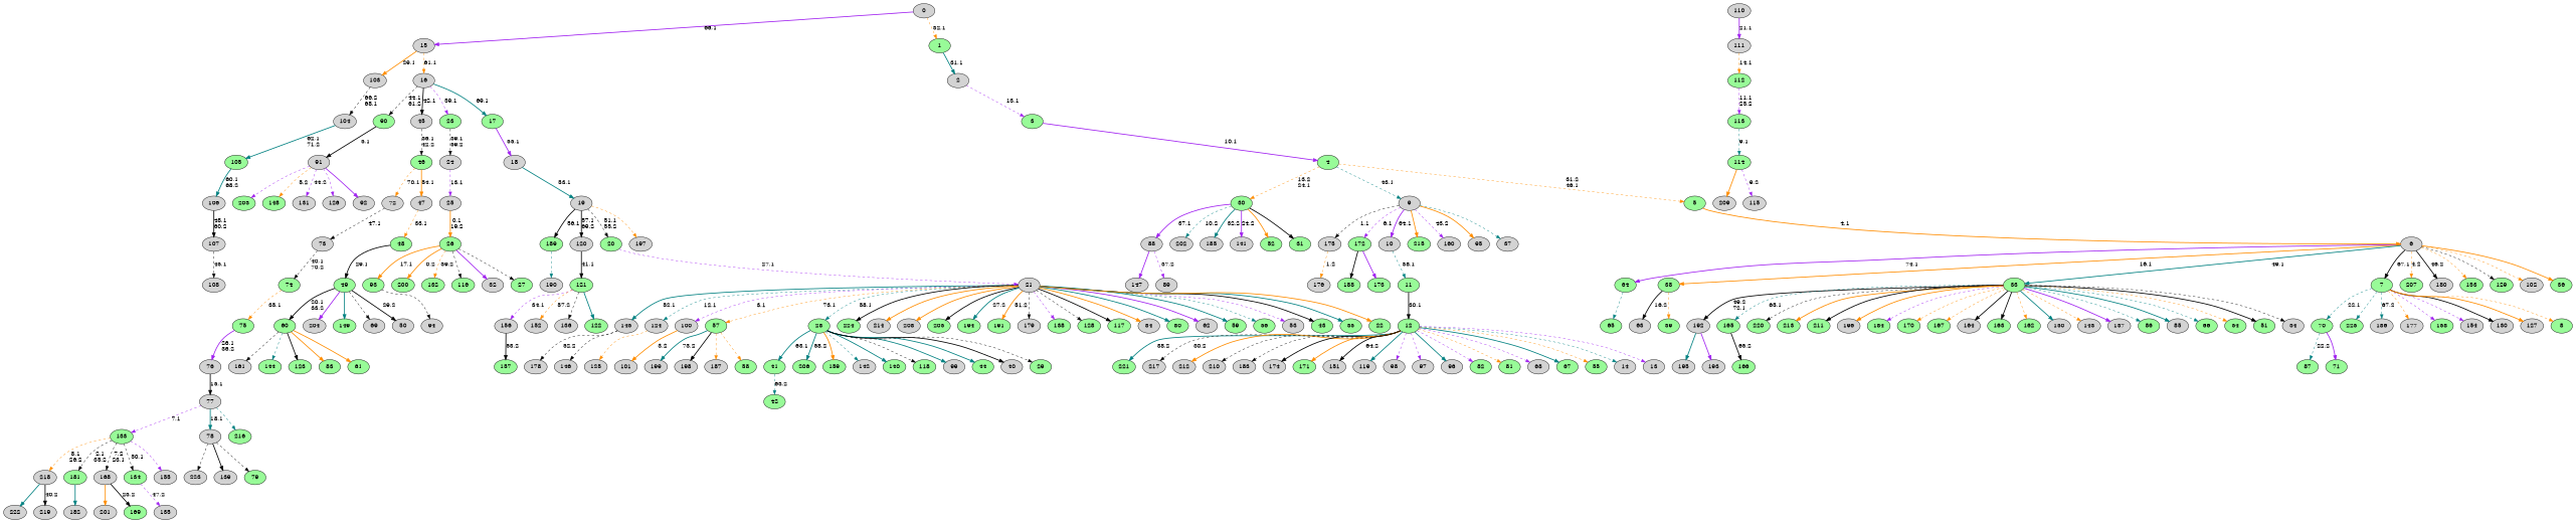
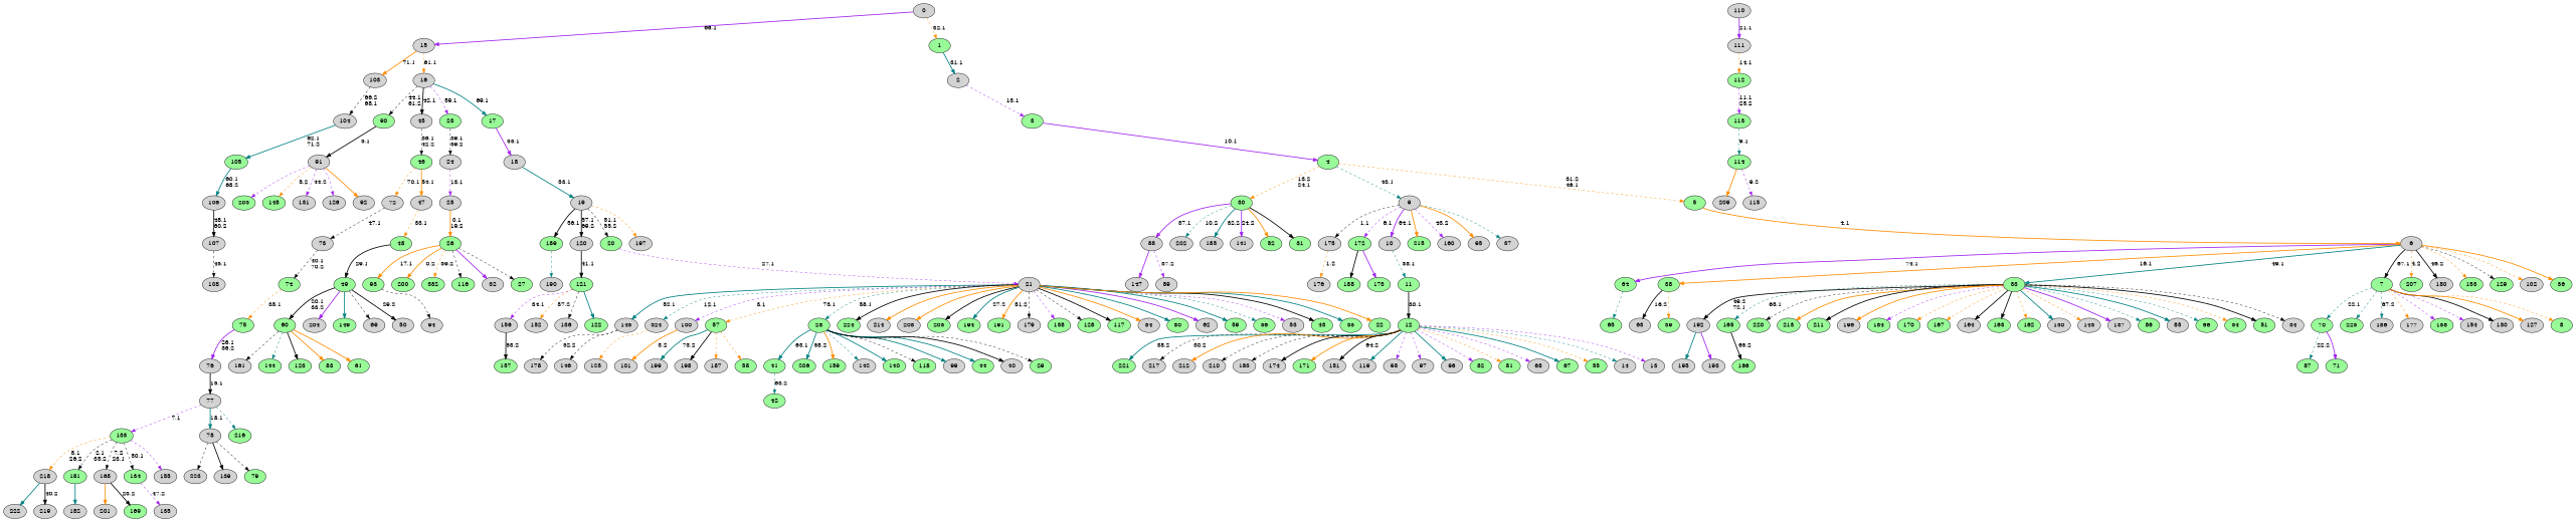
  digraph {
    node [fillcolor=lightgrey style=filled]
    edge [color=black style=dashed]
    218
    222
    219
    192
    195
    193
    189 [fillcolor=palegreen]
    190
    181 [fillcolor=palegreen]
    182
    175
    176
    172 [fillcolor=palegreen]
    188 [fillcolor=palegreen]
    173 [fillcolor=palegreen]
    168
    201
    169 [fillcolor=palegreen]
    165 [fillcolor=palegreen]
    166 [fillcolor=palegreen]
    157 [fillcolor=palegreen]
    156
    145
    178
    146
    134 [fillcolor=palegreen]
    135
    133 [fillcolor=palegreen]
    155
-   124
+   124 [label=324]
    125
    121 [fillcolor=palegreen]
    152
    136
    122 [fillcolor=palegreen]
    120
    114 [fillcolor=palegreen]
    209
    115
    113 [fillcolor=palegreen]
    112 [fillcolor=palegreen]
    111
    110
    107
    108
    106
    105 [fillcolor=palegreen]
    104
    103
    100
    101
    93 [fillcolor=palegreen]
    94
    203 [fillcolor=palegreen]
    91
    148 [fillcolor=palegreen]
    131
    126
    92
    90 [fillcolor=palegreen]
    88
    147
    89
    78
    223
    139
    79 [fillcolor=palegreen]
    77
    216 [fillcolor=palegreen]
    76
    75 [fillcolor=palegreen]
    74 [fillcolor=palegreen]
    73
    72
    70 [fillcolor=palegreen]
    87 [fillcolor=palegreen]
    71 [fillcolor=palegreen]
    64 [fillcolor=palegreen]
    65 [fillcolor=palegreen]
    60 [fillcolor=palegreen]
    161
    144 [fillcolor=palegreen]
    123 [fillcolor=palegreen]
    83 [fillcolor=palegreen]
    61 [fillcolor=palegreen]
    57 [fillcolor=palegreen]
    199
    198
    187
    58 [fillcolor=palegreen]
    49 [fillcolor=palegreen]
    204
    149 [fillcolor=palegreen]
    69
    50
    48 [fillcolor=palegreen]
    47
    46 [fillcolor=palegreen]
    45
    41 [fillcolor=palegreen]
    42 [fillcolor=palegreen]
    38 [fillcolor=palegreen]
    63
    39 [fillcolor=palegreen]
    33 [fillcolor=palegreen]
    220 [fillcolor=palegreen]
    213 [fillcolor=palegreen]
    211 [fillcolor=palegreen]
    196
    184 [fillcolor=palegreen]
    170 [fillcolor=palegreen]
    167 [fillcolor=palegreen]
    164
    163 [fillcolor=palegreen]
    162 [fillcolor=palegreen]
    150
    143
    137
    86 [fillcolor=palegreen]
    85
    66 [fillcolor=palegreen]
    54 [fillcolor=palegreen]
    51 [fillcolor=palegreen]
    34
    30 [fillcolor=palegreen]
    202
    185
    141
    52 [fillcolor=palegreen]
    31 [fillcolor=palegreen]
    28 [fillcolor=palegreen]
    206 [fillcolor=palegreen]
    159 [fillcolor=palegreen]
    142
    140 [fillcolor=palegreen]
    118 [fillcolor=palegreen]
    99
    44 [fillcolor=palegreen]
    40
    29 [fillcolor=palegreen]
    26 [fillcolor=palegreen]
    200 [fillcolor=palegreen]
-   132 [fillcolor=palegreen]
+   132 [fillcolor=palegreen label=332]
    116 [fillcolor=palegreen]
    32
    27 [fillcolor=palegreen]
    25
    24
    23 [fillcolor=palegreen]
    21
    224 [fillcolor=palegreen]
    214
    208
    205 [fillcolor=palegreen]
    194 [fillcolor=palegreen]
    191 [fillcolor=palegreen]
    179
    138 [fillcolor=palegreen]
    128 [fillcolor=palegreen]
    117 [fillcolor=palegreen]
    84
    80 [fillcolor=palegreen]
    62
    59 [fillcolor=palegreen]
    56 [fillcolor=palegreen]
    53
    43 [fillcolor=palegreen]
    35 [fillcolor=palegreen]
    22 [fillcolor=palegreen]
    20 [fillcolor=palegreen]
    19
    197
    18
    17 [fillcolor=palegreen]
    16
    15
    12 [fillcolor=palegreen]
    221 [fillcolor=palegreen]
    217
    212
    210
    183
    174
    171 [fillcolor=palegreen]
    151
    119
    98
    97
    96
    82 [fillcolor=palegreen]
    81 [fillcolor=palegreen]
    68
    67 [fillcolor=palegreen]
    55 [fillcolor=palegreen]
    14
    13
    11 [fillcolor=palegreen]
    10
    9
    215 [fillcolor=palegreen]
    160
    95
    37
    7 [fillcolor=palegreen]
    225 [fillcolor=palegreen]
    186
    177
    158 [fillcolor=palegreen]
    154
    130
    127
    8 [fillcolor=palegreen]
    6
    207 [fillcolor=palegreen]
    180
    153 [fillcolor=palegreen]
    129 [fillcolor=palegreen]
    102
    36 [fillcolor=palegreen]
    5 [fillcolor=palegreen]
    4 [fillcolor=palegreen]
    3 [fillcolor=palegreen]
    2
    1 [fillcolor=palegreen]
    0
    218 -> 222 [color=teal style=bold]
    218 -> 219 [label="40,2" style=bold]
    192 -> 195 [color=teal style=bold]
    192 -> 193 [color=purple style=bold]
    189 -> 190 [color=teal]
    181 -> 182 [color=teal style=bold]
    175 -> 176 [color=darkorange label="1,2"]
    172 -> 188 [style=bold]
    172 -> 173 [color=purple style=bold]
    168 -> 201 [color=darkorange style=bold]
    168 -> 169 [label="23,2" style=bold]
    165 -> 166 [label="65,2" style=bold]
    156 -> 157 [label="53,2" style=bold]
    145 -> 178 [label="52,2"]
    145 -> 146
    134 -> 135 [color=purple label="47,2"]
    133 -> 218 [color=darkorange label="8,1\n26,2"]
    133 -> 181 [label="2,1\n35,2"]
    133 -> 168 [label="7,2\n23,1"]
    133 -> 134 [label="50,1"]
    133 -> 155 [color=purple]
    124 -> 125 [color=darkorange]
    121 -> 156 [color=purple label="34,1"]
    121 -> 152 [color=darkorange label="57,2"]
    121 -> 136
    121 -> 122 [color=teal style=bold]
    120 -> 121 [label="41,1" style=bold]
    114 -> 209 [color=darkorange style=bold]
    114 -> 115 [color=purple label="9,2"]
    113 -> 114 [color=teal label="9,1"]
    112 -> 113 [color=purple label="11,1\n25,2"]
    111 -> 112 [color=darkorange label="14,1"]
    110 -> 111 [color=purple label="21,1" style=bold]
    107 -> 108 [label="45,1"]
    106 -> 107 [label="48,1\n60,2" style=bold]
    105 -> 106 [color=teal label="60,1\n68,2" style=bold]
    104 -> 105 [color=teal label="62,1\n71,2" style=bold]
    103 -> 104 [label="66,2\n68,1"]
    100 -> 101 [color=darkorange label="3,2" style=bold]
    93 -> 94
    91 -> 203 [color=purple]
    91 -> 148 [color=darkorange label="5,2"]
    91 -> 131 [color=purple label="44,2"]
    91 -> 126 [color=purple]
-   91 -> 92 [color=purple style=bold]
+   91 -> 92 [color=darkorange style=bold]
    90 -> 91 [label="5,1" style=bold]
    88 -> 147 [color=purple style=bold]
    88 -> 89 [color=purple label="37,2"]
    78 -> 223
    78 -> 139 [style=bold]
    78 -> 79
    77 -> 133 [color=purple label="7,1"]
    77 -> 78 [color=teal label="18,1" style=bold]
    77 -> 216 [color=teal]
    76 -> 77 [label="15,1" style=bold]
    75 -> 76 [color=purple label="26,1\n36,2" style=bold]
    74 -> 75 [color=darkorange label="35,1"]
    73 -> 74 [label="40,1\n70,2"]
    72 -> 73 [label="47,1"]
    70 -> 87 [color=teal label="22,2"]
    70 -> 71 [color=purple style=bold]
    64 -> 65 [color=teal]
    60 -> 161
    60 -> 144 [color=teal]
    60 -> 123 [style=bold]
    60 -> 83 [color=darkorange style=bold]
    60 -> 61 [color=darkorange style=bold]
    57 -> 199 [color=teal label="73,2" style=bold]
    57 -> 198 [style=bold]
    57 -> 187 [color=darkorange]
    57 -> 58 [color=darkorange]
    49 -> 60 [label="20,1\n33,2" style=bold]
    49 -> 204 [color=purple style=bold]
    49 -> 149 [color=teal style=bold]
    49 -> 69
    49 -> 50 [label="29,2" style=bold]
    48 -> 49 [label="29,1" style=bold]
    47 -> 48 [color=darkorange label="33,1"]
    46 -> 72 [color=darkorange label="70,1"]
    46 -> 47 [color=darkorange label="54,1" style=bold]
    45 -> 46 [label="36,1\n42,2"]
    41 -> 42 [color=teal label="63,2"]
    38 -> 63 [label="16,2" style=bold]
    38 -> 39 [color=darkorange]
    33 -> 192 [label="49,2\n72,1" style=bold]
    33 -> 165 [color=teal label="65,1"]
    33 -> 220
    33 -> 213 [color=darkorange style=bold]
    33 -> 211 [style=bold]
    33 -> 196 [color=darkorange style=bold]
    33 -> 184 [color=purple]
    33 -> 170 [color=darkorange]
    33 -> 167 [color=darkorange]
    33 -> 164 [style=bold]
    33 -> 163 [style=bold]
    33 -> 162 [color=darkorange]
    33 -> 150 [color=teal style=bold]
    33 -> 143 [color=darkorange]
    33 -> 137 [color=purple style=bold]
    33 -> 86 [color=teal]
    33 -> 85 [color=teal style=bold]
    33 -> 66 [color=teal]
    33 -> 54 [color=darkorange]
    33 -> 51 [style=bold]
    33 -> 34
    30 -> 88 [color=purple label="37,1" style=bold]
    30 -> 202 [color=teal label="10,2"]
    30 -> 185 [color=teal label="32,2" style=bold]
    30 -> 141 [color=purple label="24,2" style=bold]
    30 -> 52 [color=darkorange style=bold]
    30 -> 31 [style=bold]
    28 -> 41 [color=teal label="63,1" style=bold]
    28 -> 206 [color=teal label="58,2" style=bold]
    28 -> 159 [color=darkorange style=bold]
    28 -> 142 [color=teal]
    28 -> 140 [color=teal style=bold]
    28 -> 118
    28 -> 99 [color=teal style=bold]
    28 -> 44 [color=teal style=bold]
    28 -> 40 [style=bold]
    28 -> 29
    26 -> 93 [color=darkorange label="17,1" style=bold]
    26 -> 200 [color=darkorange label="0,2" style=bold]
    26 -> 132 [color=darkorange label="39,2"]
    26 -> 116
    26 -> 32 [color=purple style=bold]
    26 -> 27
    25 -> 26 [color=darkorange label="0,1\n19,2" style=bold]
    24 -> 25 [color=purple label="13,1"]
    23 -> 24 [label="39,1\n59,2"]
    21 -> 145 [color=teal label="52,1" style=bold]
    21 -> 124 [color=teal label="12,1"]
    21 -> 100 [color=purple label="3,1"]
    21 -> 57 [color=darkorange label="73,1"]
    21 -> 28 [color=teal label="58,1"]
    21 -> 224 [style=bold]
    21 -> 214 [color=darkorange style=bold]
    21 -> 208 [color=darkorange style=bold]
    21 -> 205 [style=bold]
    21 -> 194 [color=teal label="27,2" style=bold]
    21 -> 191 [color=darkorange label="51,2" style=bold]
    21 -> 179
    21 -> 138 [color=purple]
    21 -> 128
    21 -> 117 [style=bold]
    21 -> 84 [color=darkorange style=bold]
    21 -> 80 [color=teal style=bold]
    21 -> 62 [color=purple style=bold]
    21 -> 59 [color=teal style=bold]
    21 -> 56 [color=teal]
    21 -> 53 [color=purple]
    21 -> 43 [style=bold]
    21 -> 35 [color=teal style=bold]
    21 -> 22 [color=darkorange style=bold]
    20 -> 21 [color=purple label="27,1"]
    19 -> 189 [label="56,1" style=bold]
    19 -> 120 [label="57,1\n69,2" style=bold]
    19 -> 20 [label="51,1\n55,2"]
    19 -> 197 [color=darkorange]
    18 -> 19 [color=teal label="53,1" style=bold]
    17 -> 18 [color=purple label="55,1" style=bold]
    16 -> 90 [label="44,1\n61,2"]
    16 -> 45 [label="42,1" style=bold]
    16 -> 23 [color=purple label="59,1"]
    16 -> 17 [color=teal label="69,1" style=bold]
-   15 -> 103 [color=darkorange label="29,1" style=bold]
+   15 -> 103 [color=darkorange label="71,1" style=bold]
    15 -> 16 [color=darkorange label="61,1"]
    12 -> 221 [color=teal label="38,2" style=bold]
    12 -> 217 [label="30,2"]
    12 -> 212 [color=darkorange style=bold]
    12 -> 210
    12 -> 183
    12 -> 174 [style=bold]
    12 -> 171 [color=darkorange style=bold]
    12 -> 151 [label="64,2" style=bold]
    12 -> 119 [color=teal style=bold]
    12 -> 98 [color=purple]
    12 -> 97 [color=purple]
    12 -> 96 [color=teal style=bold]
    12 -> 82 [color=purple]
    12 -> 81 [color=darkorange]
    12 -> 68 [color=purple]
    12 -> 67 [color=teal style=bold]
    12 -> 55 [color=darkorange]
    12 -> 14 [color=teal]
    12 -> 13 [color=purple]
    11 -> 12 [label="30,1" style=bold]
    10 -> 11 [color=teal label="38,1"]
    9 -> 175 [label="1,1"]
    9 -> 172 [color=purple label="6,1"]
    9 -> 10 [color=purple label="64,1" style=bold]
    9 -> 215 [color=darkorange style=bold]
    9 -> 160 [color=purple label="43,2"]
    9 -> 95 [color=darkorange style=bold]
    9 -> 37 [color=teal]
    7 -> 70 [color=teal label="22,1"]
    7 -> 225 [color=teal]
    7 -> 186 [color=teal label="67,2"]
    7 -> 177 [color=darkorange]
    7 -> 158 [color=purple]
    7 -> 154 [color=purple]
    7 -> 130 [style=bold]
    7 -> 127 [color=darkorange style=bold]
    7 -> 8 [color=darkorange]
    6 -> 64 [color=purple label="74,1" style=bold]
    6 -> 38 [color=darkorange label="16,1" style=bold]
    6 -> 33 [color=teal label="49,1" style=bold]
    6 -> 7 [label="67,1" style=bold]
    6 -> 207 [color=darkorange label="4,2"]
    6 -> 180 [label="46,2" style=bold]
    6 -> 153 [color=darkorange]
    6 -> 129
    6 -> 102 [color=darkorange]
    6 -> 36 [color=darkorange style=bold]
    5 -> 6 [color=darkorange label="4,1" style=bold]
    4 -> 30 [color=darkorange label="13,2\n24,1"]
    4 -> 9 [color=teal label="43,1"]
    4 -> 5 [color=darkorange label="31,2\n46,1"]
    3 -> 4 [color=purple label="10,1" style=bold]
    2 -> 3 [color=purple label="13,1"]
    1 -> 2 [color=teal label="31,1" style=bold]
    0 -> 15 [color=purple label="66,1" style=bold]
    0 -> 1 [color=darkorange label="32,1"]
  }
